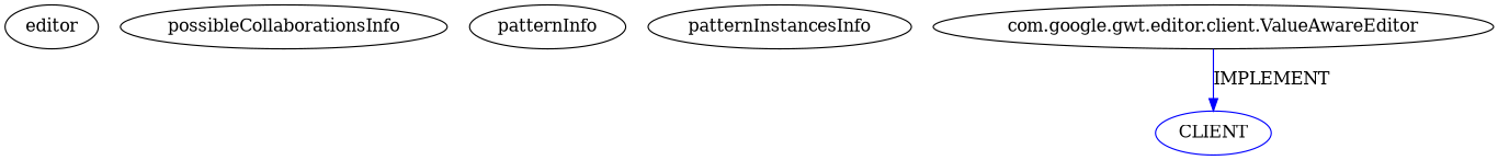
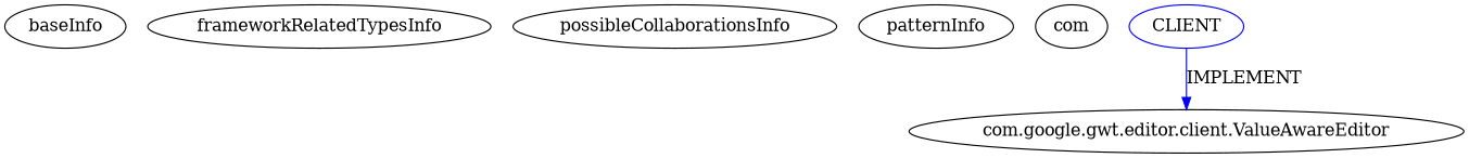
  digraph {
-   frameworkRelatedTypesInfo [label=editor]
+   baseInfo [category=pattern graphId=1522 isAnonymous=false possibleRelation=false]
+   frameworkRelatedTypesInfo
    possibleCollaborationsInfo
    patternInfo [frequency=2.0 patternRootClient=null]
-   patternInstancesInfo [0="kospiotr-gwt-layout-designer~/kospiotr-gwt-layout-designer/gwt-layout-designer-master/src/main/java/pl/pkosmowski/gxtshowcase/client/AbstractEditorTab.java~AbstractEditorTab~3421" 1="niloc132-celltable-tools~/niloc132-celltable-tools/celltable-tools-master/src/main/java/com/colinalworth/celltable/columns/client/HasDataFlushableEditor.java~HasDataEditorSource~4230"]
+   patternInstancesInfo [0="kospiotr-gwt-layout-designer~/kospiotr-gwt-layout-designer/gwt-layout-designer-master/src/main/java/pl/pkosmowski/gxtshowcase/client/AbstractEditorTab.java~AbstractEditorTab~3421" 1="niloc132-celltable-tools~/niloc132-celltable-tools/celltable-tools-master/src/main/java/com/colinalworth/celltable/columns/client/HasDataFlushableEditor.java~HasDataEditorSource~4230" label=com]
    n6 [isFrameworkType=false label="com.google.gwt.editor.client.ValueAwareEditor" vertexType=FRAMEWORK_INTERFACE_TYPE]
    n7 [color=blue isFrameworkType=false label=CLIENT vertexType=REFERENCE_CLIENT_CLASS_DECLARATION]
-   n6 -> n7 [color=blue label=IMPLEMENT]
+   n7 -> n6 [color=blue label=IMPLEMENT]
  }
